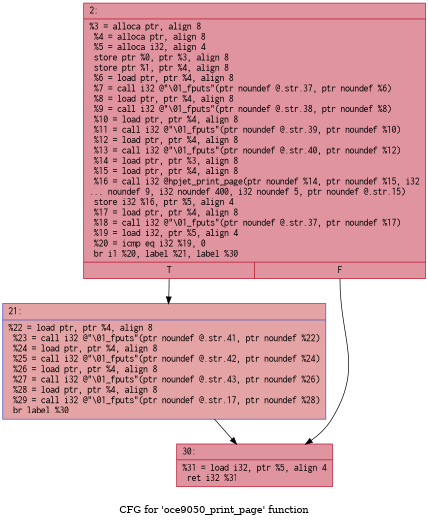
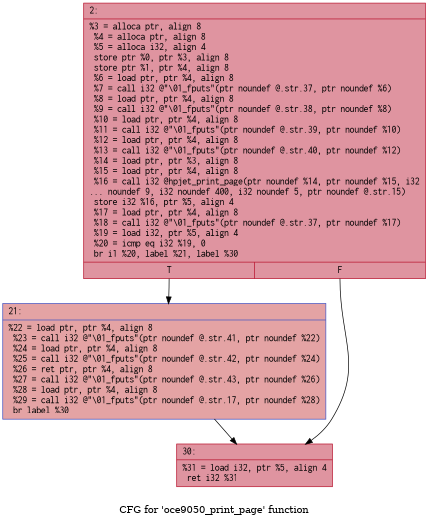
  digraph {
    label="CFG for 'oce9050_print_page' function"
    node [color="#b70d28ff" fillcolor="#b70d2870" fontname=Courier shape=record style=filled]
    n1 [label="{2:\l|  %3 = alloca ptr, align 8\l  %4 = alloca ptr, align 8\l  %5 = alloca i32, align 4\l  store ptr %0, ptr %3, align 8\l  store ptr %1, ptr %4, align 8\l  %6 = load ptr, ptr %4, align 8\l  %7 = call i32 @\"\\01_fputs\"(ptr noundef @.str.37, ptr noundef %6)\l  %8 = load ptr, ptr %4, align 8\l  %9 = call i32 @\"\\01_fputs\"(ptr noundef @.str.38, ptr noundef %8)\l  %10 = load ptr, ptr %4, align 8\l  %11 = call i32 @\"\\01_fputs\"(ptr noundef @.str.39, ptr noundef %10)\l  %12 = load ptr, ptr %4, align 8\l  %13 = call i32 @\"\\01_fputs\"(ptr noundef @.str.40, ptr noundef %12)\l  %14 = load ptr, ptr %3, align 8\l  %15 = load ptr, ptr %4, align 8\l  %16 = call i32 @hpjet_print_page(ptr noundef %14, ptr noundef %15, i32\l... noundef 9, i32 noundef 400, i32 noundef 5, ptr noundef @.str.15)\l  store i32 %16, ptr %5, align 4\l  %17 = load ptr, ptr %4, align 8\l  %18 = call i32 @\"\\01_fputs\"(ptr noundef @.str.37, ptr noundef %17)\l  %19 = load i32, ptr %5, align 4\l  %20 = icmp eq i32 %19, 0\l  br i1 %20, label %21, label %30\l|{<s0>T|<s1>F}}"]
-   n2 [color="#3d50c3ff" fillcolor="#c32e3170" label="{21:\l|  %22 = load ptr, ptr %4, align 8\l  %23 = call i32 @\"\\01_fputs\"(ptr noundef @.str.41, ptr noundef %22)\l  %24 = load ptr, ptr %4, align 8\l  %25 = call i32 @\"\\01_fputs\"(ptr noundef @.str.42, ptr noundef %24)\l  %26 = load ptr, ptr %4, align 8\l  %27 = call i32 @\"\\01_fputs\"(ptr noundef @.str.43, ptr noundef %26)\l  %28 = load ptr, ptr %4, align 8\l  %29 = call i32 @\"\\01_fputs\"(ptr noundef @.str.17, ptr noundef %28)\l  br label %30\l}"]
+   n2 [color="#3d50c3ff" fillcolor="#c32e3170" label="{21:\l|  %22 = load ptr, ptr %4, align 8\l  %23 = call i32 @\"\\01_fputs\"(ptr noundef @.str.41, ptr noundef %22)\l  %24 = load ptr, ptr %4, align 8\l  %25 = call i32 @\"\\01_fputs\"(ptr noundef @.str.42, ptr noundef %24)\l  %26 = ret ptr, ptr %4, align 8\l  %27 = call i32 @\"\\01_fputs\"(ptr noundef @.str.43, ptr noundef %26)\l  %28 = load ptr, ptr %4, align 8\l  %29 = call i32 @\"\\01_fputs\"(ptr noundef @.str.17, ptr noundef %28)\l  br label %30\l}"]
    n3 [label="{30:\l|  %31 = load i32, ptr %5, align 4\l  ret i32 %31\l}"]
    n1 -> n2 [tailport=s0]
    n1 -> n3 [tailport=s1]
    n2 -> n3
  }
